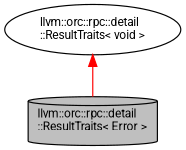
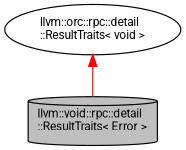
  digraph {
    fontname=Roboto
    node [color=black fontname=Roboto fontsize=10]
-   n1 [fillcolor=grey75 fontcolor=black height=0.2 label="llvm::orc::rpc::detail\l::ResultTraits\< Error \>" shape=cylinder style=filled width=0.4]
+   n1 [fillcolor=grey75 fontcolor=black height=0.2 label="llvm::void::rpc::detail\l::ResultTraits\< Error \>" shape=cylinder style=filled width=0.4]
    n2 [height=0.2 label="llvm::orc::rpc::detail\l::ResultTraits\< void \>" shape=ellipse width=0.4]
    n2 -> n1 [color=red dir=back fontname=Roboto fontsize=10 labelfontname=Helvetica labelfontsize=10 style=solid]
  }
